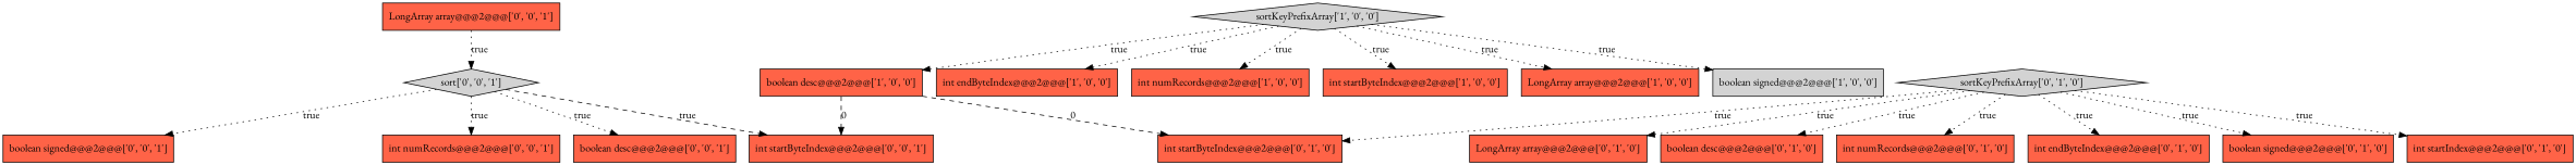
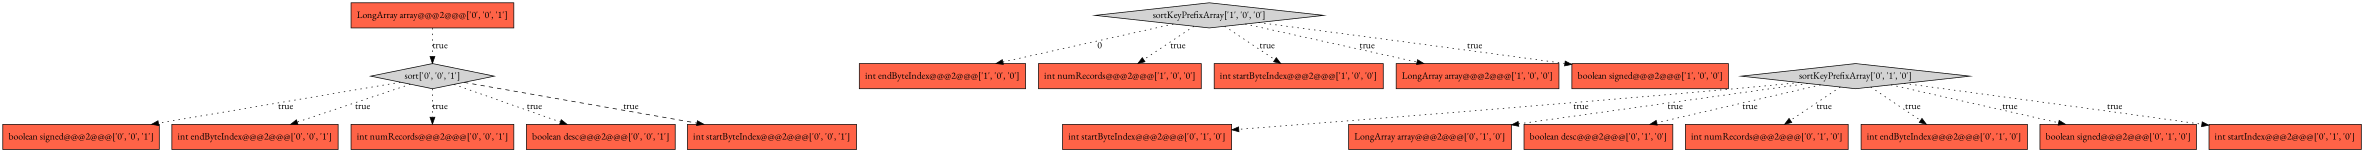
  digraph {
    fontname="EB Garamond"
    node [fillcolor=tomato fontname="EB Garamond" shape=box style=filled]
    edge [fontname="EB Garamond" style=dotted]
    n1 [label="int startByteIndex@@@2@@@['0', '0', '1']"]
-   n2 [fillcolor=lightgray label="boolean signed@@@2@@@['1', '0', '0']"]
+   n2 [label="boolean signed@@@2@@@['1', '0', '0']"]
    n3 [label="int numRecords@@@2@@@['0', '0', '1']"]
    n4 [label="int endByteIndex@@@2@@@['1', '0', '0']"]
    n5 [label="boolean desc@@@2@@@['0', '0', '1']"]
    n6 [label="int numRecords@@@2@@@['0', '1', '0']"]
    n7 [label="LongArray array@@@2@@@['0', '0', '1']"]
    n8 [fillcolor=lightgray label="sort['0', '0', '1']" shape=diamond]
    n9 [label="int startByteIndex@@@2@@@['0', '1', '0']"]
-   n10 [label="boolean desc@@@2@@@['1', '0', '0']"]
    n11 [label="int endByteIndex@@@2@@@['0', '1', '0']"]
    n12 [label="boolean signed@@@2@@@['0', '1', '0']"]
    n13 [label="int startIndex@@@2@@@['0', '1', '0']"]
    n14 [label="boolean signed@@@2@@@['0', '0', '1']"]
+   n15 [label="int endByteIndex@@@2@@@['0', '0', '1']"]
    n16 [fillcolor=lightgray label="sortKeyPrefixArray['1', '0', '0']" shape=diamond]
    n17 [label="int numRecords@@@2@@@['1', '0', '0']"]
    n18 [label="int startByteIndex@@@2@@@['1', '0', '0']"]
    n19 [label="LongArray array@@@2@@@['1', '0', '0']"]
    n20 [label="LongArray array@@@2@@@['0', '1', '0']"]
    n21 [fillcolor=lightgray label="sortKeyPrefixArray['0', '1', '0']" shape=diamond]
    n22 [label="boolean desc@@@2@@@['0', '1', '0']"]
    n7 -> n8 [label=true]
    n8 -> n1 [label=true style=dashed]
    n8 -> n3 [label=true]
    n8 -> n5 [label=true]
    n8 -> n14 [label=true]
-   n10 -> n1 [label=0 style=dashed]
-   n10 -> n9 [label=0 style=dashed]
+   n8 -> n15 [label=true]
    n16 -> n2 [label=true]
-   n16 -> n4 [label=true]
-   n16 -> n10 [label=true]
+   n16 -> n4 [label=0]
    n16 -> n17 [label=true]
    n16 -> n18 [label=true]
    n16 -> n19 [label=true]
    n21 -> n6 [label=true]
    n21 -> n9 [label=true]
    n21 -> n11 [label=true]
    n21 -> n12 [label=true]
    n21 -> n13 [label=true]
    n21 -> n20 [label=true]
    n21 -> n22 [label=true]
  }
